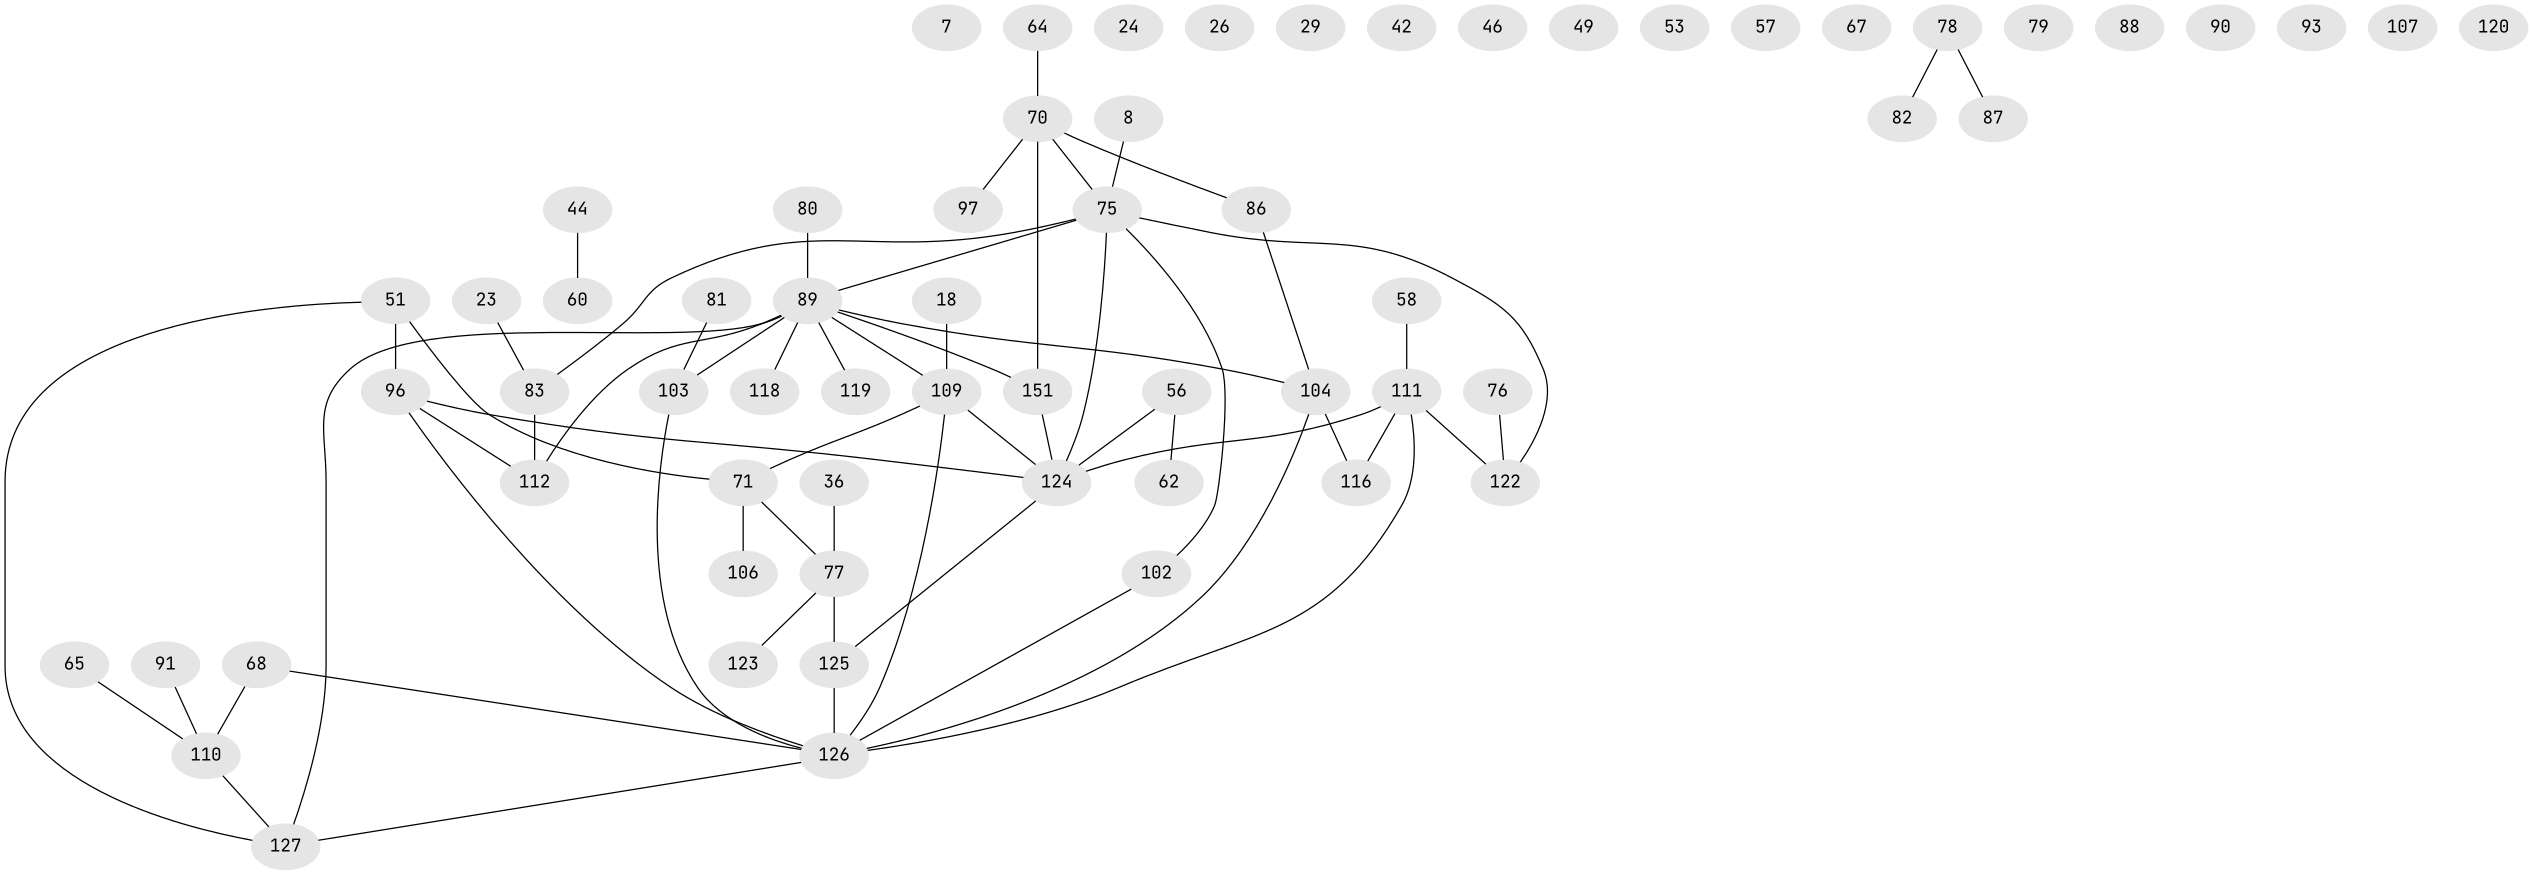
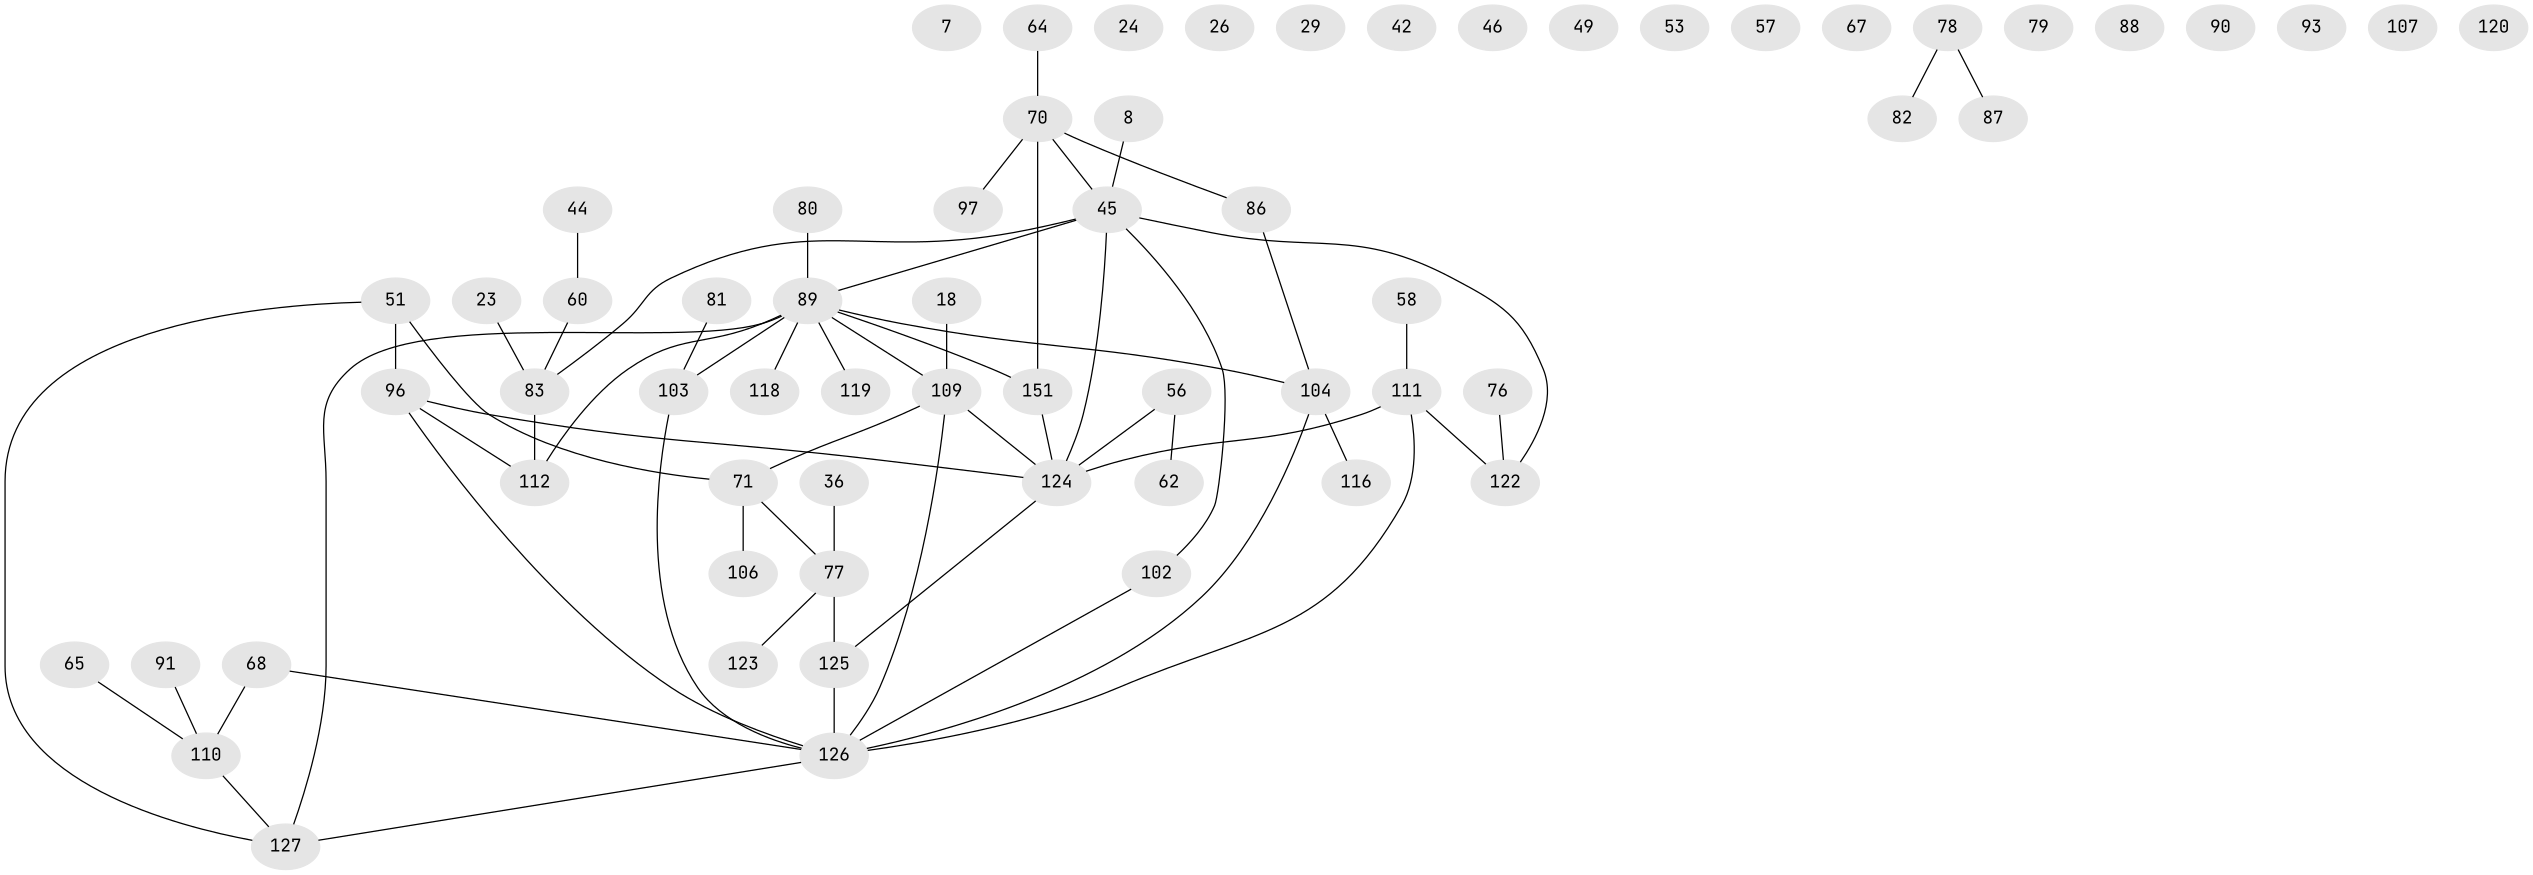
  graph {
    fontname="JetBrains Mono"
    node [color=gray90 fontname="JetBrains Mono" style=filled]
    edge [fontname="JetBrains Mono"]
    7
-   75 [super="+13+21"]
+   75 [super="+13+21" label=45]
    83 [super="+37+28+38"]
    124 [super="+108"]
    89 [super="+4+12+35+43+73"]
    102 [super="+68"]
    122 [super="+31+22+115"]
    8
    71 [super="+59"]
    77 [super="+52"]
    106
    109 [super="+84+101+85"]
    18
    126 [super="+114+113"]
    112
    23
    24
    26
    29
    123
    125
    36
    42
    60 [super="+27"]
    44
    46
    49
    51
    96 [super="+17+32"]
    127 [super="+15"]
    53
    56
    62
    57
    111 [super="+95"]
    116 [super="+11+100+94"]
    58
    70 [super="+69"]
    86 [super="+6+30"]
    97
    n41 [label=151 super="+45+117"]
    64
    110 [super="+2+5+47+55+61"]
    65
    67
    104
    103 [super="+50+63"]
    118
    119
    76
    78
    82
    87
    79
    80 [super="+3"]
    81
    88
    90
    91
    93
    n61 [label=68]
    107
    120
    75 -- 83
    75 -- 124 [weight=2]
    75 -- 89
    75 -- 102
    75 -- 122 [weight=2]
    83 -- 112 [weight=2]
    124 -- 125
    89 -- 109
    89 -- 112 [weight=2]
    89 -- 127
    89 -- n41
    89 -- 104
    89 -- 103 [weight=2]
    89 -- 118
    89 -- 119
    102 -- 126
    8 -- 75
    71 -- 77
    71 -- 106
    77 -- 123
    77 -- 125 [weight=2]
    109 -- 124
    109 -- 71
    109 -- 126
    18 -- 109
    126 -- 127
    23 -- 83
    125 -- 126 [weight=2]
    36 -- 77
+   60 -- 83
    44 -- 60
    51 -- 71 [weight=2]
    51 -- 96 [weight=2]
    51 -- 127
    96 -- 124
    96 -- 126 [weight=3]
    96 -- 112 [weight=2]
    56 -- 124
    56 -- 62
    111 -- 124
    111 -- 122
    111 -- 126 [weight=2]
-   111 -- 116
    58 -- 111
    70 -- 75
    70 -- 86
    70 -- 97
    70 -- n41
    86 -- 104
    n41 -- 124
    64 -- 70
    110 -- 127
    65 -- 110
    104 -- 126
    104 -- 116
    103 -- 126
    76 -- 122
    78 -- 82
    78 -- 87
    80 -- 89
    81 -- 103
    91 -- 110
    n61 -- 126
    n61 -- 110
  }
